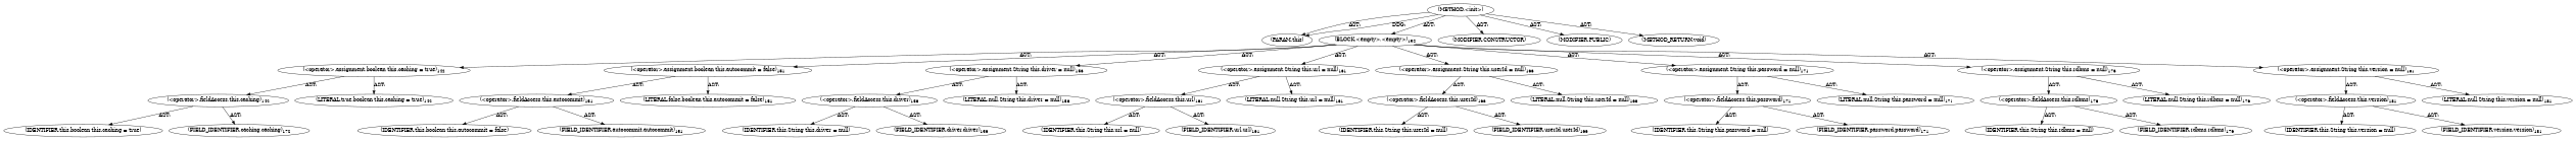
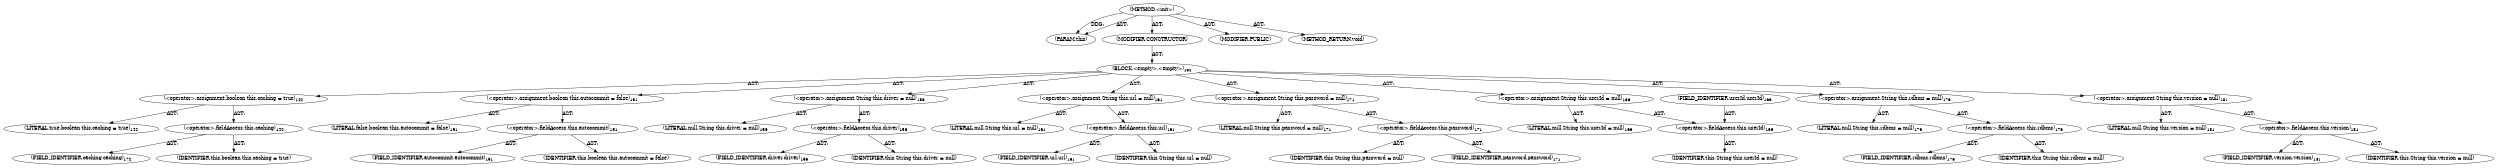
  digraph {
    n1 [label=<(METHOD,&lt;init&gt;)>]
    n2 [label=<(PARAM,this)>]
    n3 [label=<(BLOCK,&lt;empty&gt;,&lt;empty&gt;)<SUB>132</SUB>>]
    n4 [label=<(MODIFIER,CONSTRUCTOR)>]
    n5 [label=<(MODIFIER,PUBLIC)>]
    n6 [label=<(METHOD_RETURN,void)>]
    n7 [label=<(&lt;operator&gt;.assignment,boolean this.caching = true)<SUB>142</SUB>>]
    n8 [label=<(&lt;operator&gt;.assignment,boolean this.autocommit = false)<SUB>151</SUB>>]
    n9 [label=<(&lt;operator&gt;.assignment,String this.driver = null)<SUB>156</SUB>>]
    n10 [label=<(&lt;operator&gt;.assignment,String this.url = null)<SUB>161</SUB>>]
    n11 [label=<(&lt;operator&gt;.assignment,String this.userId = null)<SUB>166</SUB>>]
    n12 [label=<(&lt;operator&gt;.assignment,String this.password = null)<SUB>171</SUB>>]
    n13 [label=<(&lt;operator&gt;.assignment,String this.rdbms = null)<SUB>176</SUB>>]
    n14 [label=<(&lt;operator&gt;.assignment,String this.version = null)<SUB>181</SUB>>]
    n15 [label=<(&lt;operator&gt;.fieldAccess,this.caching)<SUB>142</SUB>>]
    n16 [label=<(LITERAL,true,boolean this.caching = true)<SUB>142</SUB>>]
    n17 [label=<(&lt;operator&gt;.fieldAccess,this.autocommit)<SUB>151</SUB>>]
    n18 [label=<(LITERAL,false,boolean this.autocommit = false)<SUB>151</SUB>>]
    n19 [label=<(&lt;operator&gt;.fieldAccess,this.driver)<SUB>156</SUB>>]
    n20 [label=<(LITERAL,null,String this.driver = null)<SUB>156</SUB>>]
    n21 [label=<(&lt;operator&gt;.fieldAccess,this.url)<SUB>161</SUB>>]
    n22 [label=<(LITERAL,null,String this.url = null)<SUB>161</SUB>>]
    n23 [label=<(&lt;operator&gt;.fieldAccess,this.userId)<SUB>166</SUB>>]
    n24 [label=<(LITERAL,null,String this.userId = null)<SUB>166</SUB>>]
    n25 [label=<(&lt;operator&gt;.fieldAccess,this.password)<SUB>171</SUB>>]
    n26 [label=<(LITERAL,null,String this.password = null)<SUB>171</SUB>>]
    n27 [label=<(&lt;operator&gt;.fieldAccess,this.rdbms)<SUB>176</SUB>>]
    n28 [label=<(LITERAL,null,String this.rdbms = null)<SUB>176</SUB>>]
    n29 [label=<(&lt;operator&gt;.fieldAccess,this.version)<SUB>181</SUB>>]
    n30 [label=<(LITERAL,null,String this.version = null)<SUB>181</SUB>>]
    n31 [label=<(IDENTIFIER,this,boolean this.caching = true)>]
    n32 [label=<(FIELD_IDENTIFIER,caching,caching)<SUB>172</SUB>>]
    n33 [label=<(IDENTIFIER,this,boolean this.autocommit = false)>]
    n34 [label=<(FIELD_IDENTIFIER,autocommit,autocommit)<SUB>151</SUB>>]
    n35 [label=<(IDENTIFIER,this,String this.driver = null)>]
    n36 [label=<(FIELD_IDENTIFIER,driver,driver)<SUB>156</SUB>>]
    n37 [label=<(IDENTIFIER,this,String this.url = null)>]
    n38 [label=<(FIELD_IDENTIFIER,url,url)<SUB>161</SUB>>]
    n39 [label=<(IDENTIFIER,this,String this.userId = null)>]
    n40 [label=<(FIELD_IDENTIFIER,userId,userId)<SUB>166</SUB>>]
    n41 [label=<(IDENTIFIER,this,String this.password = null)>]
    n42 [label=<(FIELD_IDENTIFIER,password,password)<SUB>171</SUB>>]
    n43 [label=<(IDENTIFIER,this,String this.rdbms = null)>]
    n44 [label=<(FIELD_IDENTIFIER,rdbms,rdbms)<SUB>176</SUB>>]
    n45 [label=<(IDENTIFIER,this,String this.version = null)>]
    n46 [label=<(FIELD_IDENTIFIER,version,version)<SUB>181</SUB>>]
    n1 -> n2 [label="AST: "]
    n1 -> n2 [label="DDG: "]
-   n1 -> n3 [label="AST: "]
+   n4 -> n3 [label="AST: "]
    n1 -> n4 [label="AST: "]
    n1 -> n5 [label="AST: "]
    n1 -> n6 [label="AST: "]
    n3 -> n7 [label="AST: "]
    n3 -> n8 [label="AST: "]
    n3 -> n9 [label="AST: "]
    n3 -> n10 [label="AST: "]
    n3 -> n11 [label="AST: "]
    n3 -> n12 [label="AST: "]
    n3 -> n13 [label="AST: "]
    n3 -> n14 [label="AST: "]
    n7 -> n15 [label="AST: "]
    n7 -> n16 [label="AST: "]
    n8 -> n17 [label="AST: "]
    n8 -> n18 [label="AST: "]
    n9 -> n19 [label="AST: "]
    n9 -> n20 [label="AST: "]
    n10 -> n21 [label="AST: "]
    n10 -> n22 [label="AST: "]
    n11 -> n23 [label="AST: "]
    n11 -> n24 [label="AST: "]
    n12 -> n25 [label="AST: "]
    n12 -> n26 [label="AST: "]
    n13 -> n27 [label="AST: "]
    n13 -> n28 [label="AST: "]
    n14 -> n29 [label="AST: "]
    n14 -> n30 [label="AST: "]
    n15 -> n31 [label="AST: "]
    n15 -> n32 [label="AST: "]
    n17 -> n33 [label="AST: "]
    n17 -> n34 [label="AST: "]
    n19 -> n35 [label="AST: "]
    n19 -> n36 [label="AST: "]
    n21 -> n37 [label="AST: "]
    n21 -> n38 [label="AST: "]
    n23 -> n39 [label="AST: "]
-   n23 -> n40 [label="AST: "]
+   n40 -> n23 [label="AST: "]
    n25 -> n41 [label="AST: "]
    n25 -> n42 [label="AST: "]
    n27 -> n43 [label="AST: "]
    n27 -> n44 [label="AST: "]
    n29 -> n45 [label="AST: "]
    n29 -> n46 [label="AST: "]
  }
